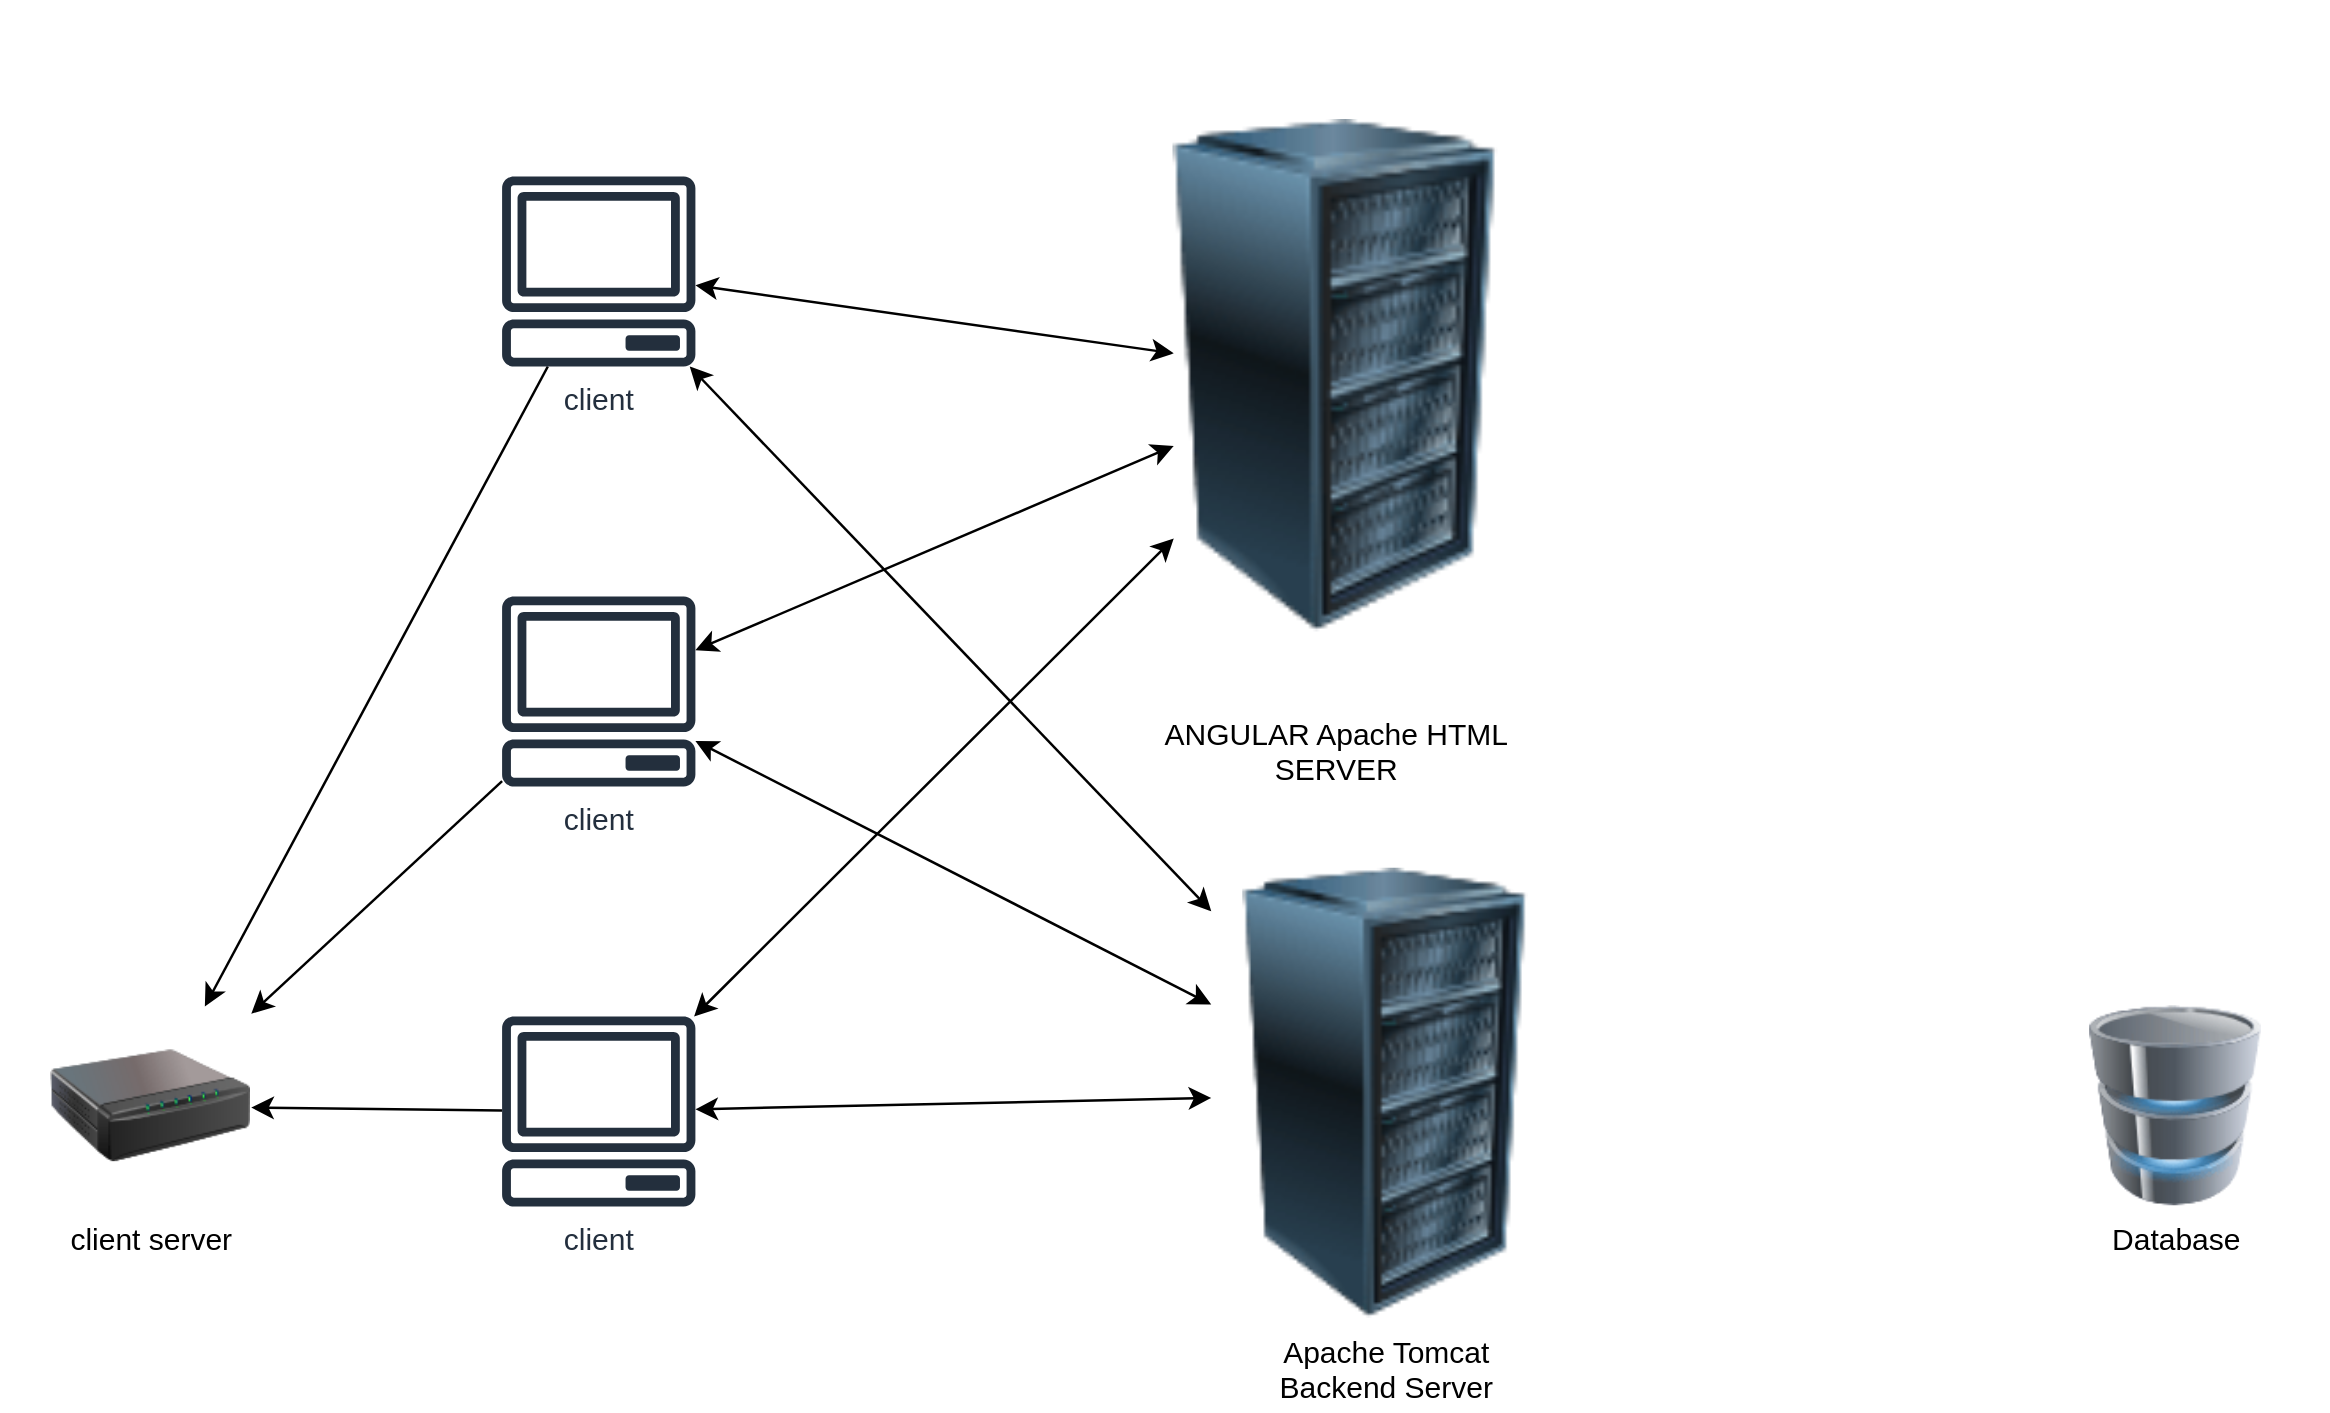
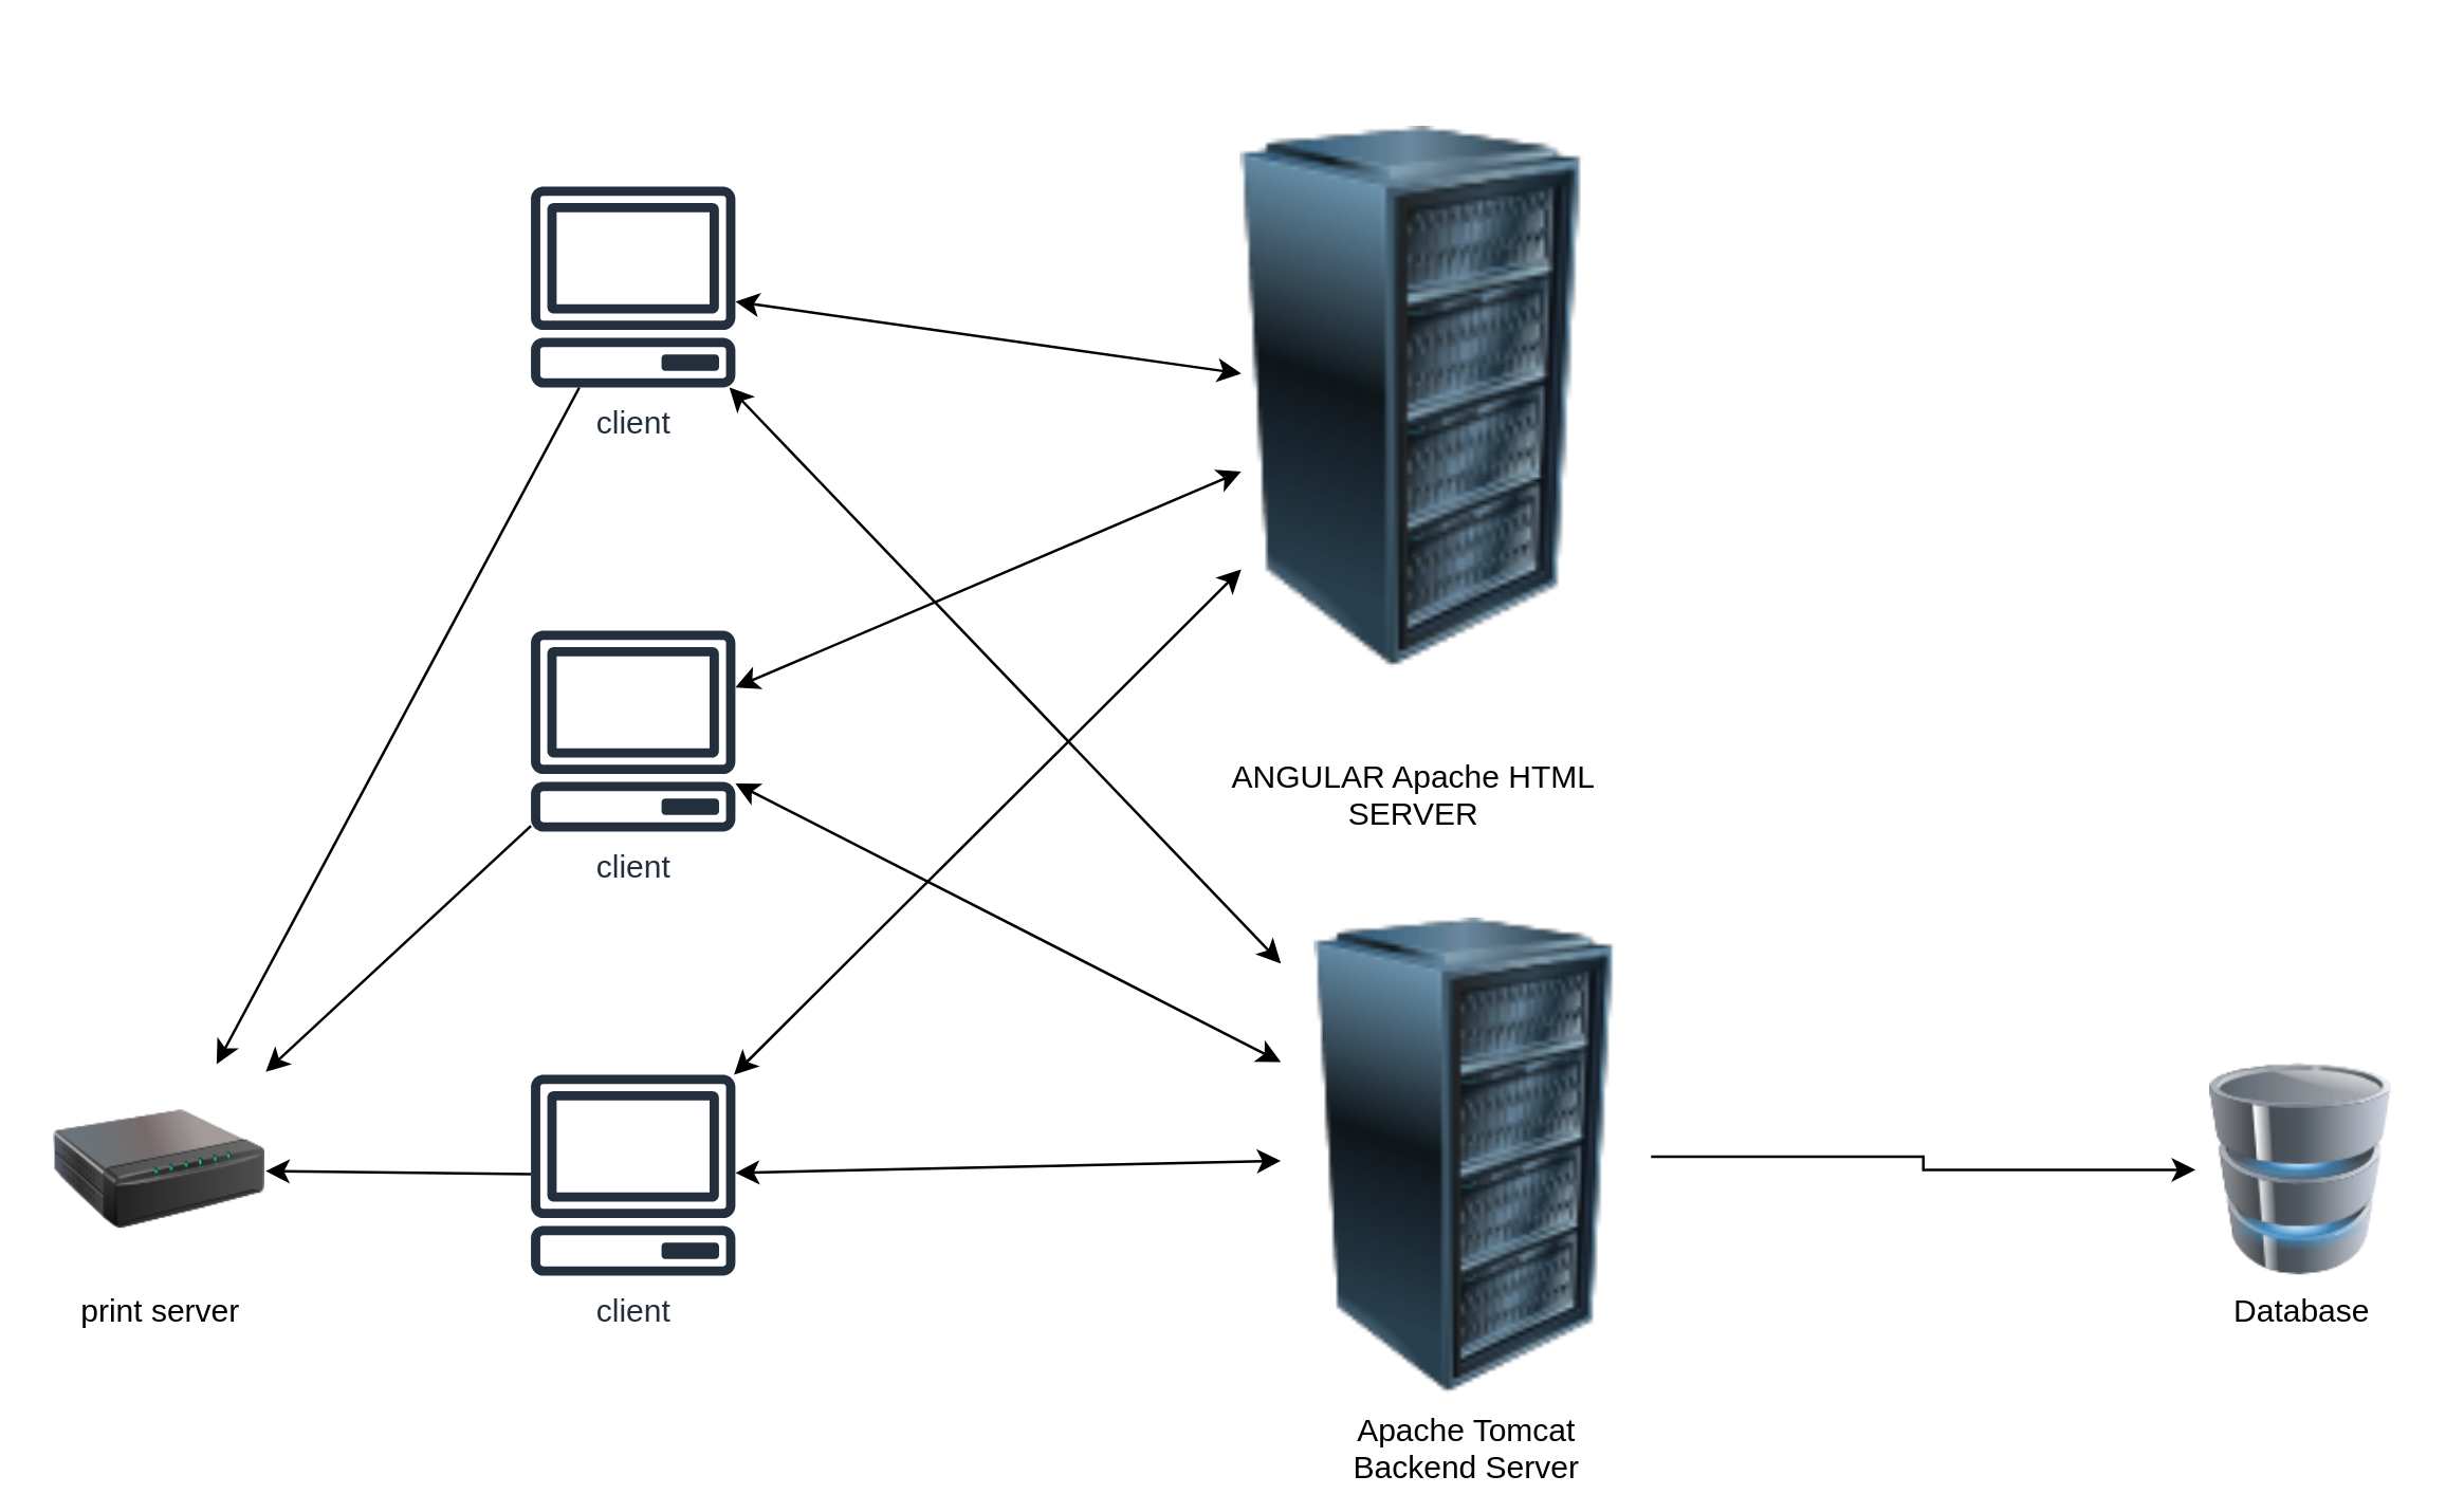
  <mxCell id="0" />
  <mxCell id="1" parent="0" />
  <mxCell id="2" style="rounded=0;orthogonalLoop=1;jettySize=auto;html=1;startArrow=classic;startFill=1;" edge="1" parent="1" source="4" target="16"><mxGeometry relative="1" as="geometry" /></mxCell>
  <mxCell id="3" style="rounded=0;orthogonalLoop=1;jettySize=auto;html=1;" edge="1" parent="1" source="4" target="17"><mxGeometry relative="1" as="geometry" /></mxCell>
  <mxCell id="4" value="client" style="sketch=0;outlineConnect=0;fontColor=#232F3E;gradientColor=none;fillColor=#232F3D;strokeColor=none;dashed=0;verticalLabelPosition=bottom;verticalAlign=top;align=center;html=1;fontSize=12;fontStyle=0;aspect=fixed;pointerEvents=1;shape=mxgraph.aws4.client;" vertex="1" parent="1"><mxGeometry x="200" y="238" width="78" height="76" as="geometry" /></mxCell>
  <mxCell id="5" style="rounded=0;orthogonalLoop=1;jettySize=auto;html=1;startArrow=classic;startFill=1;" edge="1" parent="1" source="8" target="13"><mxGeometry relative="1" as="geometry" /></mxCell>
  <mxCell id="6" style="rounded=0;orthogonalLoop=1;jettySize=auto;html=1;startArrow=classic;startFill=1;" edge="1" parent="1" source="8" target="4"><mxGeometry relative="1" as="geometry" /></mxCell>
  <mxCell id="7" style="rounded=0;orthogonalLoop=1;jettySize=auto;html=1;startArrow=classic;startFill=1;" edge="1" parent="1" source="8" target="11"><mxGeometry relative="1" as="geometry" /></mxCell>
  <mxCell id="8" value="ANGULAR Apache HTML&lt;br&gt;SERVER" style="image;html=1;image=img/lib/clip_art/computers/Server_Rack_128x128.png" vertex="1" parent="1"><mxGeometry x="469" y="20" width="130" height="260" as="geometry" /></mxCell>
  <mxCell id="9" style="rounded=0;orthogonalLoop=1;jettySize=auto;html=1;startArrow=classic;startFill=1;" edge="1" parent="1" source="11" target="16"><mxGeometry relative="1" as="geometry" /></mxCell>
  <mxCell id="10" style="rounded=0;orthogonalLoop=1;jettySize=auto;html=1;" edge="1" parent="1" source="11" target="17"><mxGeometry relative="1" as="geometry" /></mxCell>
  <mxCell id="11" value="client" style="sketch=0;outlineConnect=0;fontColor=#232F3E;gradientColor=none;fillColor=#232F3D;strokeColor=none;dashed=0;verticalLabelPosition=bottom;verticalAlign=top;align=center;html=1;fontSize=12;fontStyle=0;aspect=fixed;pointerEvents=1;shape=mxgraph.aws4.client;" vertex="1" parent="1"><mxGeometry x="200" y="406" width="78" height="76" as="geometry" /></mxCell>
  <mxCell id="12" style="rounded=0;orthogonalLoop=1;jettySize=auto;html=1;" edge="1" parent="1" source="13" target="17"><mxGeometry relative="1" as="geometry" /></mxCell>
  <mxCell id="13" value="client" style="sketch=0;outlineConnect=0;fontColor=#232F3E;gradientColor=none;fillColor=#232F3D;strokeColor=none;dashed=0;verticalLabelPosition=bottom;verticalAlign=top;align=center;html=1;fontSize=12;fontStyle=0;aspect=fixed;pointerEvents=1;shape=mxgraph.aws4.client;" vertex="1" parent="1"><mxGeometry x="200" y="70" width="78" height="76" as="geometry" /></mxCell>
  <mxCell id="14" style="rounded=0;orthogonalLoop=1;jettySize=auto;html=1;startArrow=classic;startFill=1;" edge="1" parent="1" source="16" target="13"><mxGeometry relative="1" as="geometry" /></mxCell>
+ <mxCell id="15" style="edgeStyle=orthogonalEdgeStyle;rounded=0;orthogonalLoop=1;jettySize=auto;html=1;" edge="1" parent="1" source="16" target="18"><mxGeometry relative="1" as="geometry" /></mxCell>
  <mxCell id="16" value="Apache Tomcat&lt;br&gt;Backend Server" style="image;html=1;image=img/lib/clip_art/computers/Server_Rack_128x128.png" vertex="1" parent="1"><mxGeometry x="484" y="347" width="140" height="180" as="geometry" /></mxCell>
- <mxCell id="17" value="client server" style="image;html=1;image=img/lib/clip_art/networking/Print_Server_128x128.png" vertex="1" parent="1"><mxGeometry x="20" y="402" width="80" height="80" as="geometry" /></mxCell>
+ <mxCell id="17" value="print server" style="image;html=1;image=img/lib/clip_art/networking/Print_Server_128x128.png" vertex="1" parent="1"><mxGeometry x="20" y="402" width="80" height="80" as="geometry" /></mxCell>
  <mxCell id="18" value="Database" style="image;html=1;image=img/lib/clip_art/computers/Database_128x128.png" vertex="1" parent="1"><mxGeometry x="830" y="402" width="80" height="80" as="geometry" /></mxCell>
